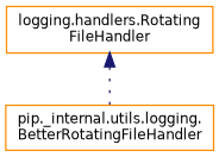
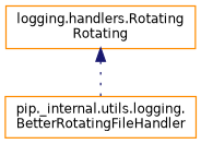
  digraph {
    rankdir=TB
    node [color=darkorange fillcolor=white fontname=Helvetica fontsize=10 shape=record style=filled]
-   n1 [height=0.2 label="logging.handlers.Rotating\lFileHandler" width=0.4]
+   n1 [height=0.2 label="logging.handlers.Rotating\lRotating" width=0.4]
    n2 [height=0.2 label="pip._internal.utils.logging.\lBetterRotatingFileHandler" width=0.4]
    n1 -> n2 [color=midnightblue dir=back fontname=Helvetica fontsize=10 labelfontname=Helvetica labelfontsize=10 style=dotted]
  }
